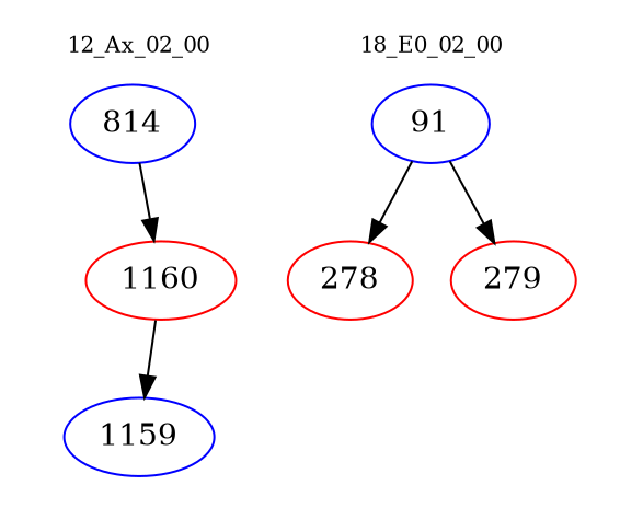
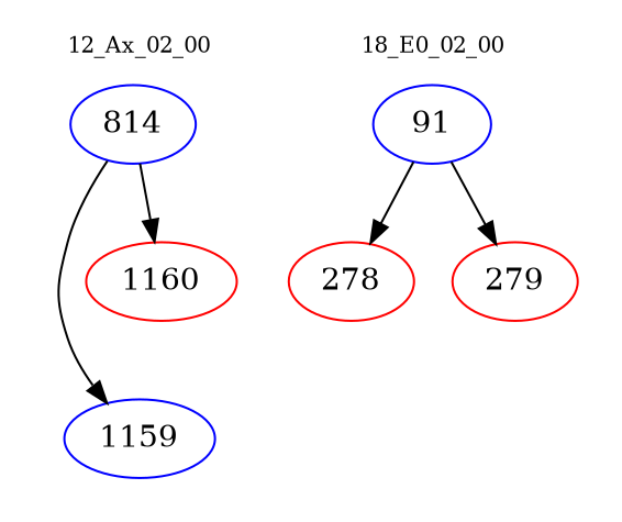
  digraph {
    node [color=blue]
    edge [color=black]
    n1 [label=814]
    n2 [label=1159]
    n3 [color=red label=1160]
    n4 [label=91]
    n5 [color=red label=278]
    n6 [color=red label=279]
    subgraph cluster_1 {
      color=white
      fontsize=10
      label="12_Ax_02_00"
      n1
      n2
      n3
    }
    subgraph cluster_2 {
      color=white
      fontsize=10
      label="18_E0_02_00"
      n4
      n5
      n6
    }
-   n3 -> n2
+   n1 -> n2
    n1 -> n3
    n4 -> n5
    n4 -> n6
  }
